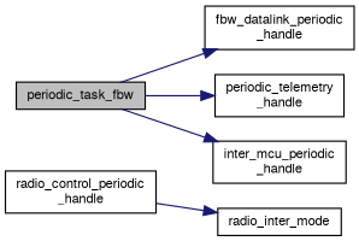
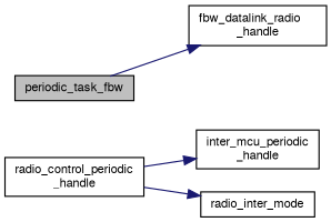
  digraph {
    rankdir=LR
    node [color=black fillcolor=white fontname=FreeSans fontsize=10 shape=record style=filled]
    edge [color=midnightblue fontname=FreeSans fontsize=10 labelfontname=FreeSans labelfontsize=10 style=solid]
    n1 [fillcolor=grey75 fontcolor=black height=0.2 label=periodic_task_fbw width=0.4]
-   n2 [height=0.2 label="fbw_datalink_periodic\l_handle" width=0.4]
+   n2 [height=0.2 label="fbw_datalink_radio\l_handle" width=0.4]
    n3 [height=0.2 label="inter_mcu_periodic\l_handle" width=0.4]
-   n4 [height=0.2 label="periodic_telemetry\l_handle" width=0.4]
    n5 [height=0.2 label="radio_control_periodic\l_handle" width=0.4]
    n6 [height=0.2 label=radio_inter_mode width=0.4]
    n1 -> n2
-   n1 -> n3
-   n1 -> n4
+   n5 -> n3
    n5 -> n6
  }
